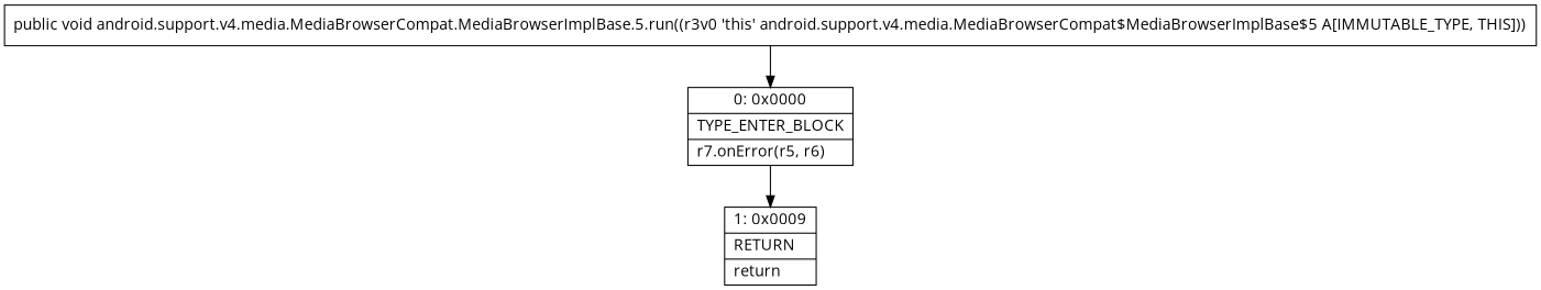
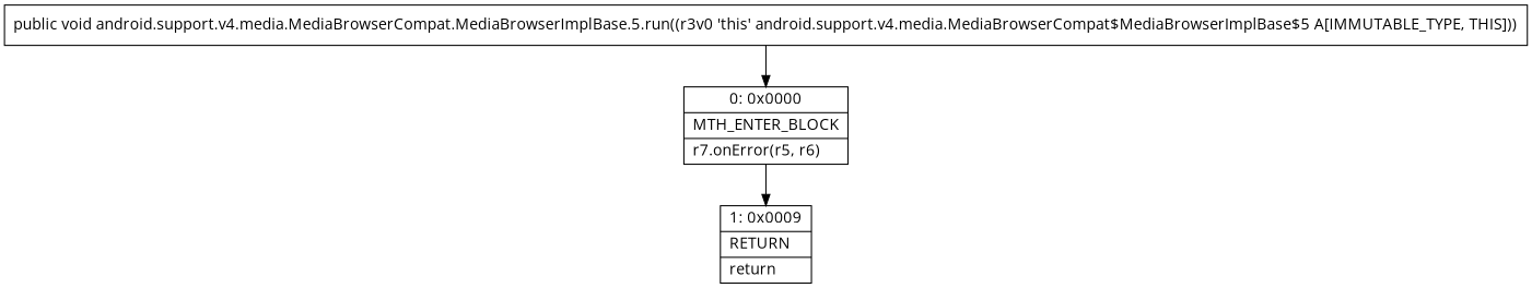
  digraph {
    fontname="Open Sans"
    node [shape=record fontname="Open Sans"]
    edge [fontname="Open Sans"]
-   n1 [label="{0\:\ 0x0000|TYPE_ENTER_BLOCK\l|r7.onError(r5, r6)\l}"]
+   n1 [label="{0\:\ 0x0000|MTH_ENTER_BLOCK\l|r7.onError(r5, r6)\l}"]
    n2 [label="{1\:\ 0x0009|RETURN\l|return\l}"]
    n3 [label="{public void android.support.v4.media.MediaBrowserCompat.MediaBrowserImplBase.5.run((r3v0 'this' android.support.v4.media.MediaBrowserCompat$MediaBrowserImplBase$5 A[IMMUTABLE_TYPE, THIS])) }"]
    n1 -> n2
    n3 -> n1
  }
